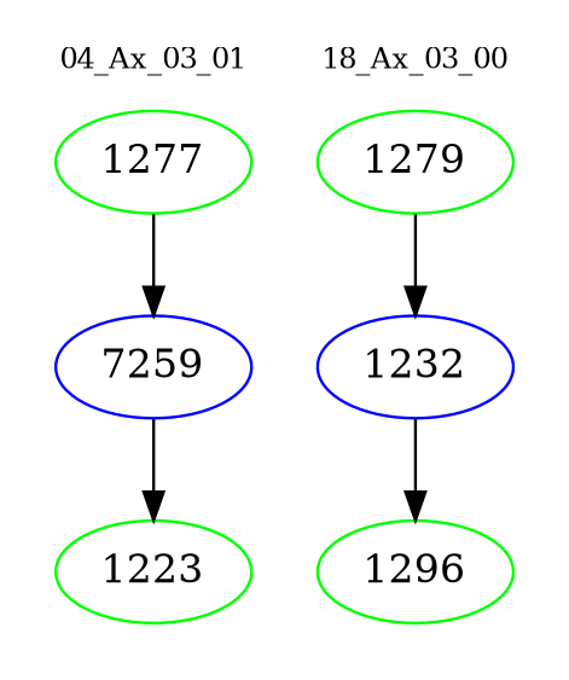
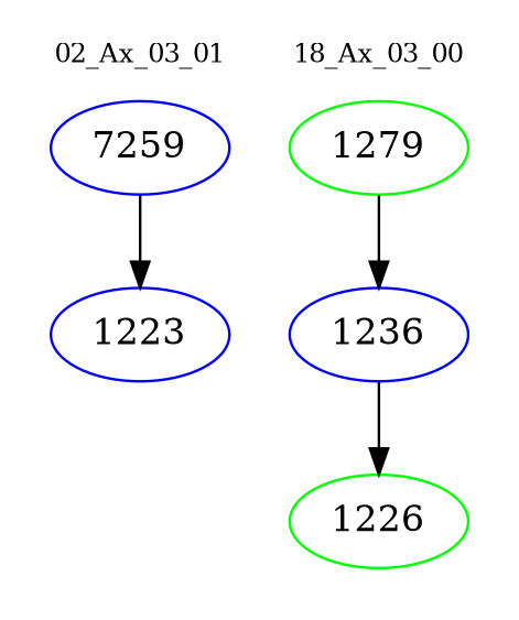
  digraph {
    node [color=green]
    edge [color=black]
-   n1 [label=1277]
    n2 [color=blue label=7259]
-   n3 [label=1223]
+   n3 [color=blue label=1223]
    n4 [label=1279]
-   n5 [color=blue label=1232]
-   n6 [label=1296]
+   n5 [color=blue label=1236]
+   n6 [label=1226]
    subgraph cluster_1 {
      color=white
      fontsize=10
-     label="04_Ax_03_01"
-     n1
+     label="02_Ax_03_01"
      n2
      n3
    }
    subgraph cluster_2 {
      color=white
      fontsize=10
      label="18_Ax_03_00"
      n4
      n5
      n6
    }
-   n1 -> n2
    n2 -> n3
    n4 -> n5
    n5 -> n6
  }
